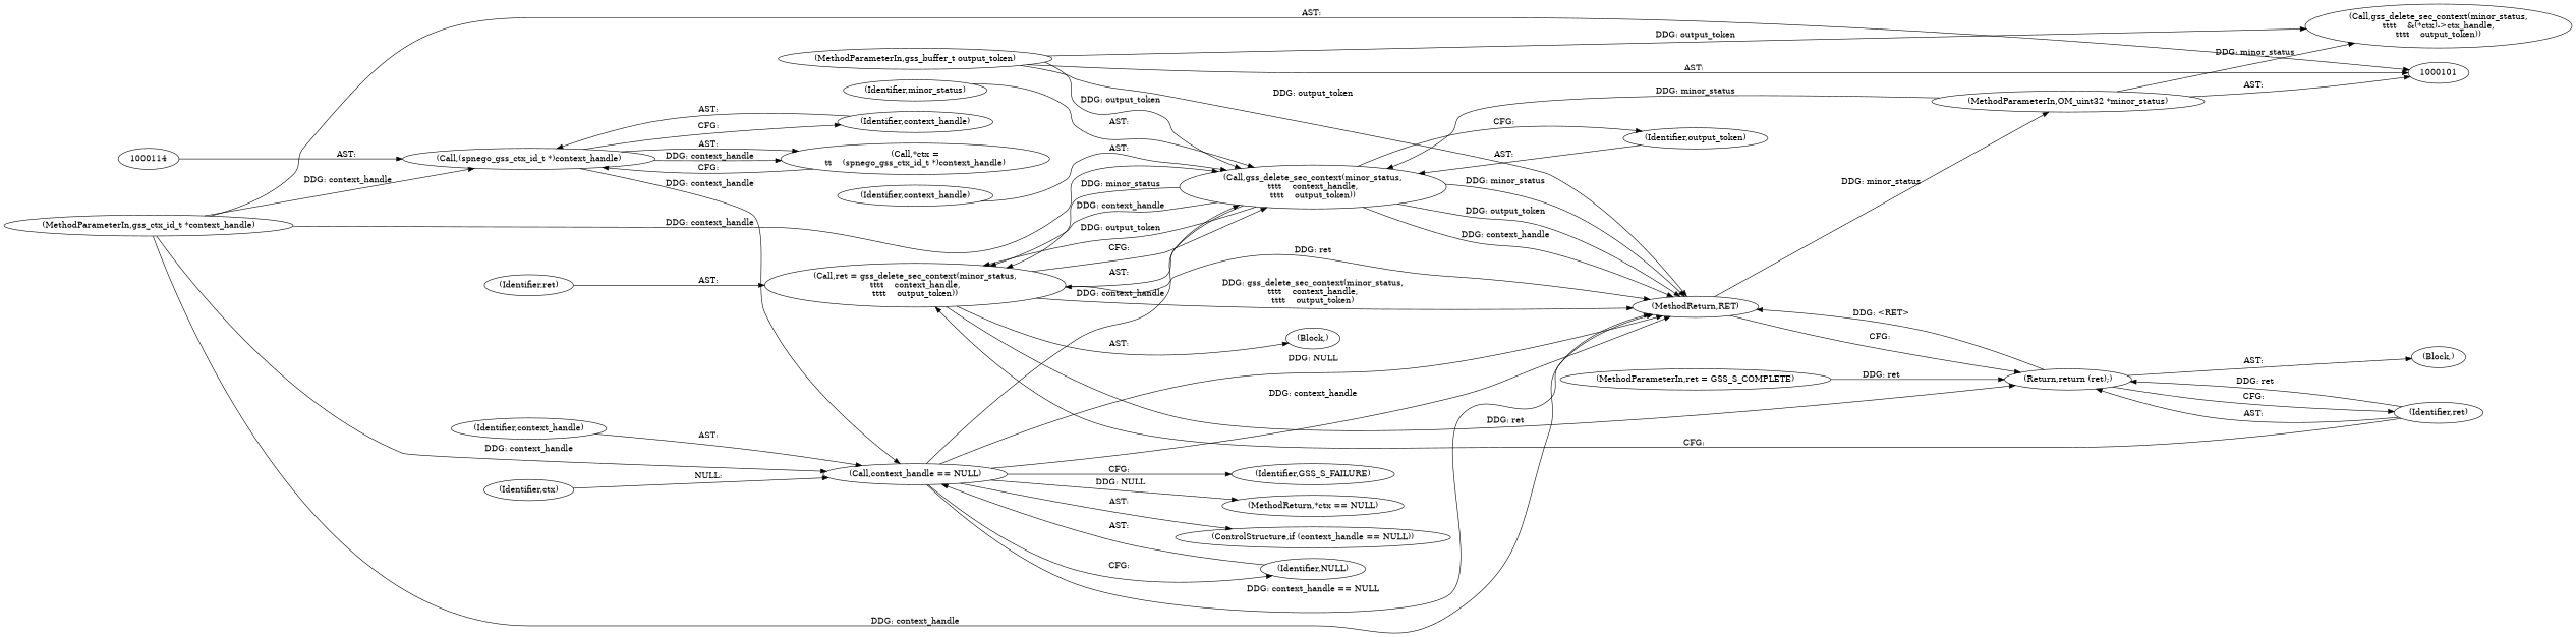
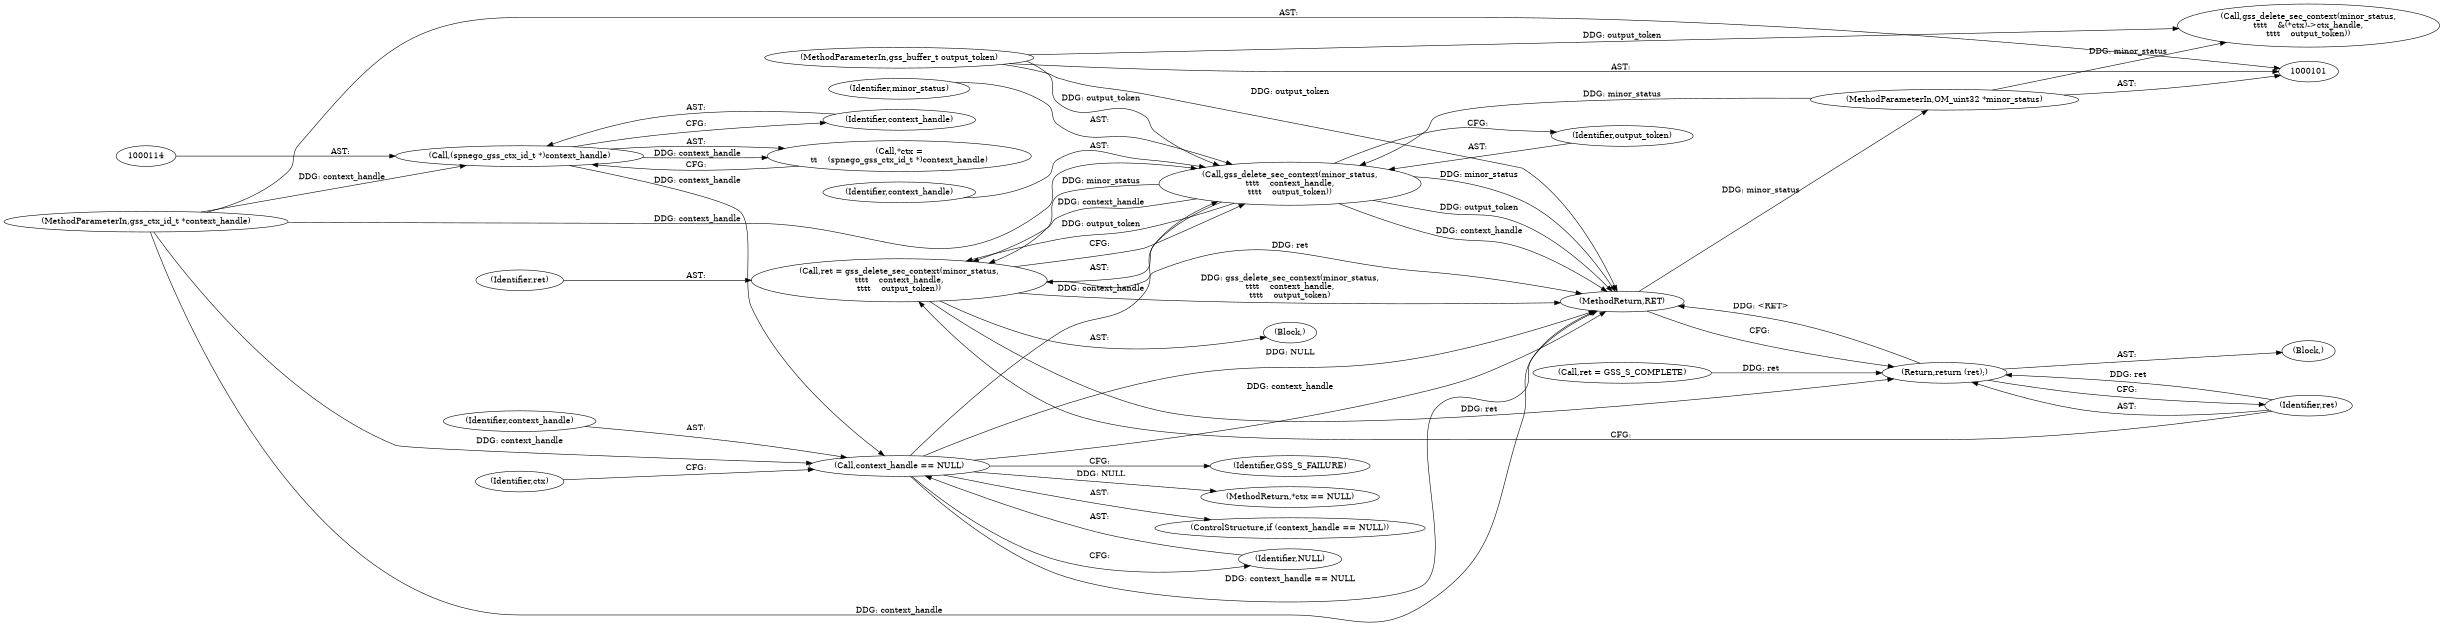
  digraph {
    rankdir=LR
    n1 [label="(Call,ret = gss_delete_sec_context(minor_status,\n\t\t\t\t    context_handle,\n\t\t\t\t    output_token))"]
    n2 [label="(Call,gss_delete_sec_context(minor_status,\n\t\t\t\t    context_handle,\n\t\t\t\t    output_token))"]
    n3 [label="(Return,return (ret);)"]
    n4 [label="(Block,)"]
    n5 [label="(MethodReturn,RET)"]
    n6 [label="(Identifier,output_token)"]
    n7 [label="(Identifier,ret)"]
    n8 [label="(Block,)"]
    n9 [label="(MethodParameterIn,OM_uint32 *minor_status)"]
    n10 [label="(Call,gss_delete_sec_context(minor_status,\n\t\t\t\t    &(*ctx)->ctx_handle,\n\t\t\t\t    output_token))"]
    1000101
    n12 [label="(Call,context_handle == NULL)"]
    n13 [label="(MethodReturn,*ctx == NULL)"]
    n14 [label="(ControlStructure,if (context_handle == NULL))"]
    n15 [label="(Identifier,NULL)"]
    n16 [label="(Identifier,GSS_S_FAILURE)"]
    n17 [label="(Call,(spnego_gss_ctx_id_t *)context_handle)"]
    n18 [label="(Call,*ctx =\n\t\t    (spnego_gss_ctx_id_t *)context_handle)"]
    n19 [label="(Identifier,context_handle)"]
    n20 [label="(MethodParameterIn,gss_ctx_id_t *context_handle)"]
    n21 [label="(MethodParameterIn,gss_buffer_t output_token)"]
    n22 [label="(Identifier,minor_status)"]
    n23 [label="(Identifier,ctx)"]
    n24 [label="(Identifier,ret)"]
    n25 [label="(Identifier,context_handle)"]
    n26 [label="(Identifier,context_handle)"]
-   n27 [label="(MethodParameterIn,ret = GSS_S_COMPLETE)"]
+   n27 [label="(Call,ret = GSS_S_COMPLETE)"]
    1000114
    n1 -> n2 [label="CFG: "]
    n1 -> n3 [label="DDG: ret"]
    n1 -> n4 [label="AST: "]
    n1 -> n5 [label="DDG: gss_delete_sec_context(minor_status,\n\t\t\t\t    context_handle,\n\t\t\t\t    output_token)"]
    n1 -> n5 [label="DDG: ret"]
    n2 -> n1 [label="AST: "]
    n2 -> n1 [label="DDG: minor_status"]
    n2 -> n1 [label="DDG: context_handle"]
    n2 -> n1 [label="DDG: output_token"]
    n2 -> n5 [label="DDG: minor_status"]
    n2 -> n5 [label="DDG: output_token"]
    n2 -> n5 [label="DDG: context_handle"]
    n2 -> n6 [label="CFG: "]
    n3 -> n5 [label="DDG: <RET>"]
    n3 -> n7 [label="CFG: "]
    n3 -> n8 [label="AST: "]
    n5 -> n3 [label="CFG: "]
    n5 -> n9 [label="DDG: minor_status"]
    n6 -> n2 [label="AST: "]
    n7 -> n1 [label="CFG: "]
    n7 -> n3 [label="AST: "]
    n7 -> n3 [label="DDG: ret"]
    n9 -> n2 [label="DDG: minor_status"]
    n9 -> n10 [label="DDG: minor_status"]
    n9 -> 1000101 [label="AST: "]
    n12 -> n2 [label="DDG: context_handle"]
    n12 -> n5 [label="DDG: context_handle == NULL"]
    n12 -> n5 [label="DDG: NULL"]
    n12 -> n5 [label="DDG: context_handle"]
    n12 -> n13 [label="DDG: NULL"]
    n12 -> n14 [label="AST: "]
    n12 -> n15 [label="CFG: "]
    n12 -> n16 [label="CFG: "]
    n15 -> n12 [label="AST: "]
    n17 -> n12 [label="DDG: context_handle"]
    n17 -> n18 [label="AST: "]
    n17 -> n18 [label="DDG: context_handle"]
    n17 -> n19 [label="CFG: "]
    n18 -> n17 [label="CFG: "]
    n19 -> n17 [label="AST: "]
    n20 -> n2 [label="DDG: context_handle"]
    n20 -> n5 [label="DDG: context_handle"]
    n20 -> 1000101 [label="AST: "]
    n20 -> n12 [label="DDG: context_handle"]
    n20 -> n17 [label="DDG: context_handle"]
    n21 -> n2 [label="DDG: output_token"]
    n21 -> n5 [label="DDG: output_token"]
    n21 -> n10 [label="DDG: output_token"]
    n21 -> 1000101 [label="AST: "]
    n22 -> n2 [label="AST: "]
-   n23 -> n12 [label="NULL: "]
+   n23 -> n12 [label="CFG: "]
    n24 -> n1 [label="AST: "]
    n25 -> n2 [label="AST: "]
    n26 -> n12 [label="AST: "]
    n27 -> n3 [label="DDG: ret"]
    1000114 -> n17 [label="AST: "]
  }
